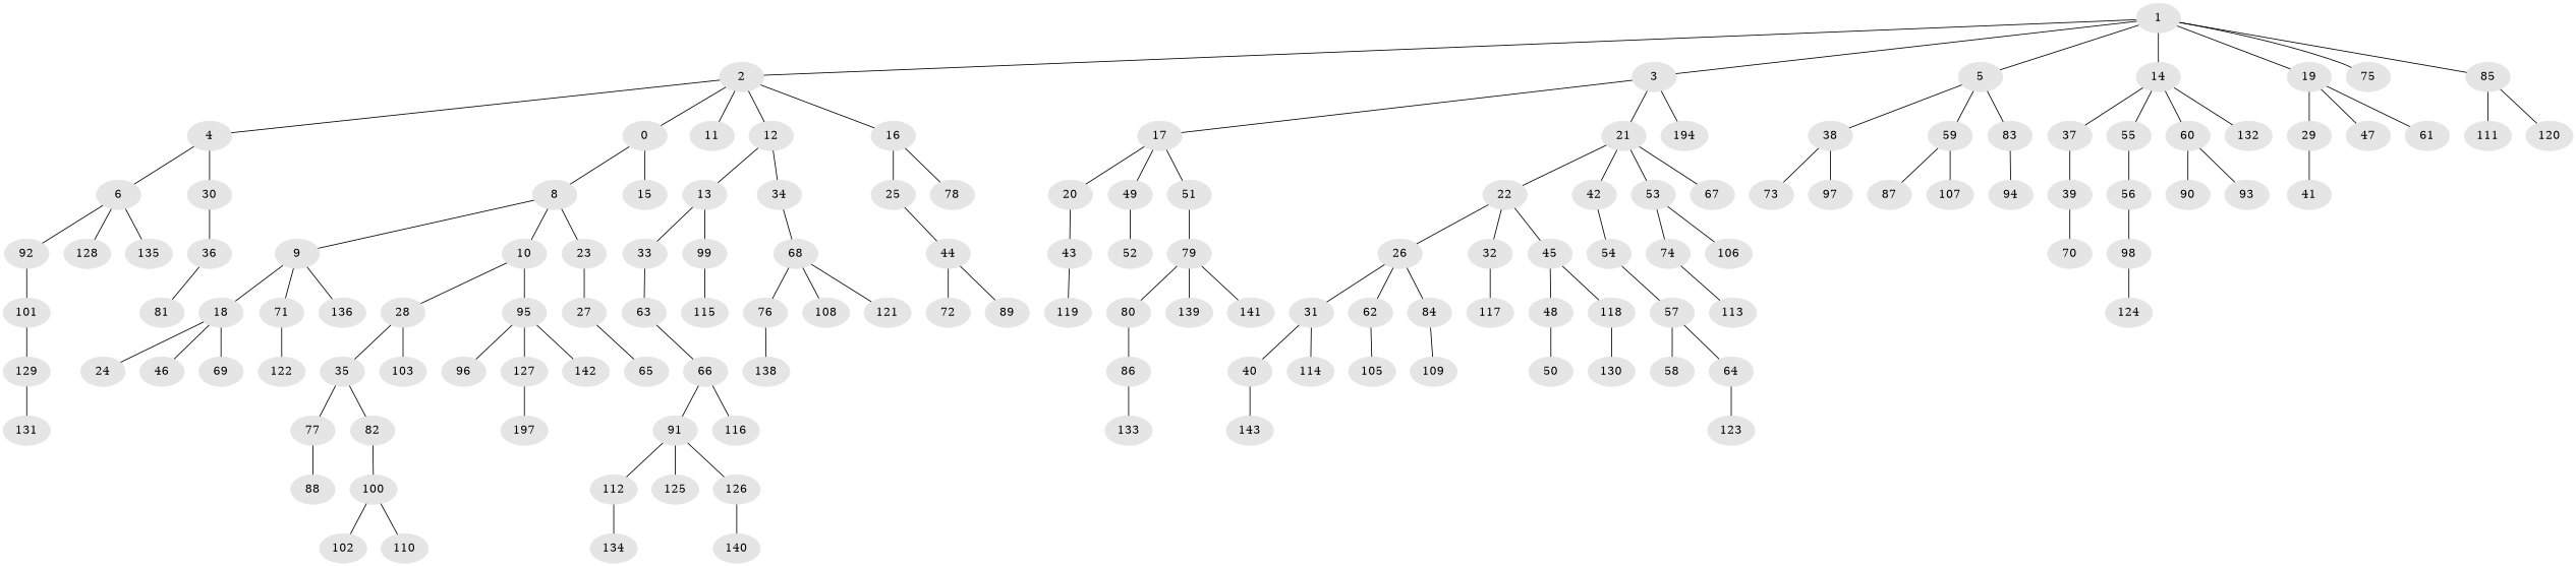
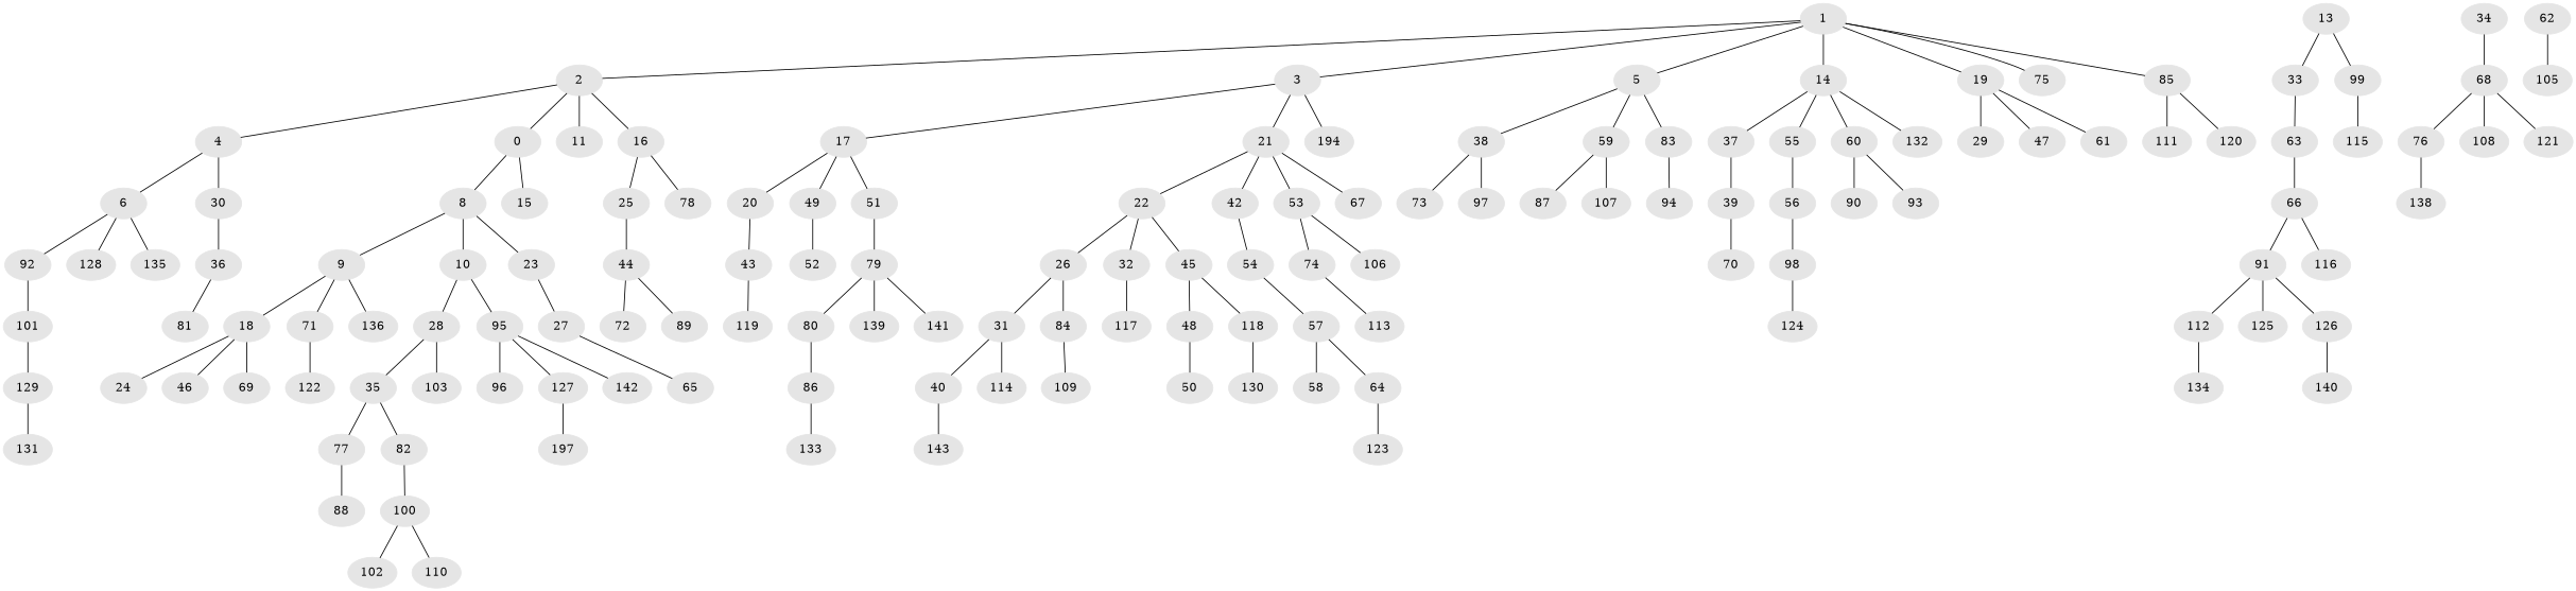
  graph {
    node [color=gray90 style=filled]
    1
    2
    3
    5
    14
    19
    75
    85
    4
    n10 [label=0]
    11
-   12
    16
    17
    21
    n16 [label=194]
    38
    59
    83
    37
    55
    60
    132
    29
    47
    61
    111
    120
    6
    30
    8
    15
    13
    34
    25
    78
    20
    49
    51
    22
    42
    53
    67
    92
    128
    135
    36
    73
    97
    87
    107
    94
    101
    9
    10
    23
    18
    71
    136
    28
    95
    27
    24
    46
    69
    122
    35
    103
    96
    127
    142
    33
    99
    68
    63
    115
    39
    56
    90
    93
    44
    43
    52
    79
-   41
    119
    26
    32
    45
    54
    74
    106
    31
    62
    84
    117
    48
    118
    65
    72
    89
    40
    114
    105
    109
    77
    82
    81
    143
    66
    76
    108
    121
    88
    100
    70
    57
    50
    130
    80
    139
    141
    113
    58
    64
    98
    124
    123
    91
    116
    112
    125
    126
    138
    86
    133
    102
    110
    134
    140
    129
    n142 [label=197]
    131
    1 -- 2
    1 -- 3
    1 -- 5
    1 -- 14
    1 -- 19
    1 -- 75
    1 -- 85
    2 -- 4
    2 -- n10
    2 -- 11
-   2 -- 12
    2 -- 16
    3 -- 17
    3 -- 21
    3 -- n16
    5 -- 38
    5 -- 59
    5 -- 83
    14 -- 37
    14 -- 55
    14 -- 60
    14 -- 132
    19 -- 29
    19 -- 47
    19 -- 61
    85 -- 111
    85 -- 120
    4 -- 6
    4 -- 30
    n10 -- 8
    n10 -- 15
-   12 -- 13
-   12 -- 34
    16 -- 25
    16 -- 78
    17 -- 20
    17 -- 49
    17 -- 51
    21 -- 22
    21 -- 42
    21 -- 53
    21 -- 67
    38 -- 73
    38 -- 97
    59 -- 87
    59 -- 107
    83 -- 94
    37 -- 39
    55 -- 56
    60 -- 90
    60 -- 93
-   29 -- 41
    6 -- 92
    6 -- 128
    6 -- 135
    30 -- 36
    8 -- 9
    8 -- 10
    8 -- 23
    13 -- 33
    13 -- 99
    34 -- 68
    25 -- 44
    20 -- 43
    49 -- 52
    51 -- 79
    22 -- 26
    22 -- 32
    22 -- 45
    42 -- 54
    53 -- 74
    53 -- 106
    92 -- 101
    36 -- 81
    101 -- 129
    9 -- 18
    9 -- 71
    9 -- 136
    10 -- 28
    10 -- 95
    23 -- 27
    18 -- 24
    18 -- 46
    18 -- 69
    71 -- 122
    28 -- 35
    28 -- 103
    95 -- 96
    95 -- 127
    95 -- 142
    27 -- 65
    35 -- 77
    35 -- 82
    127 -- n142
    33 -- 63
    99 -- 115
    68 -- 76
    68 -- 108
    68 -- 121
    63 -- 66
    39 -- 70
    56 -- 98
    44 -- 72
    44 -- 89
    43 -- 119
    79 -- 80
    79 -- 139
    79 -- 141
    26 -- 31
-   26 -- 62
    26 -- 84
    32 -- 117
    45 -- 48
    45 -- 118
    54 -- 57
    74 -- 113
    31 -- 40
    31 -- 114
    62 -- 105
    84 -- 109
    48 -- 50
    118 -- 130
    40 -- 143
    77 -- 88
    82 -- 100
    66 -- 91
    66 -- 116
    76 -- 138
    100 -- 102
    100 -- 110
    57 -- 58
    57 -- 64
    80 -- 86
    64 -- 123
    98 -- 124
    91 -- 112
    91 -- 125
    91 -- 126
    112 -- 134
    126 -- 140
    86 -- 133
    129 -- 131
  }
